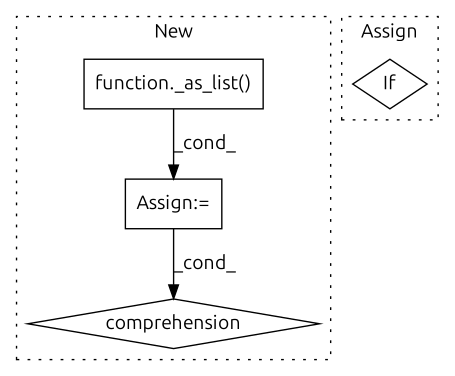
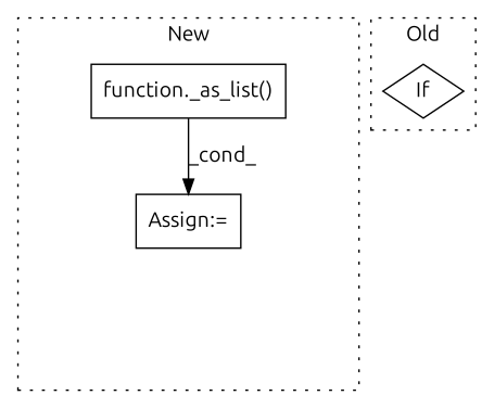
  digraph {
    fontname=Ubuntu
    node [fontname=Ubuntu l=3 shape=box]
    edge [fontname=Ubuntu]
    n1 [a=75 l="9,1" label="function._as_list()" s="15089,15105"]
-   n2 [a=45 label=comprehension s=15237 shape=diamond]
    n3 [a=68 label="Assign:=" s=15086]
    n4 [a=96 label=If s=8412 shape=diamond]
    subgraph cluster_1 {
      label=New
      style=dotted
      n1
-     n2
      n3
    }
    subgraph cluster_2 {
-     label=Assign
+     label=Old
      style=dotted
      n4
    }
    n1 -> n3 [label=_cond_]
-   n3 -> n2 [label=_cond_]
  }
